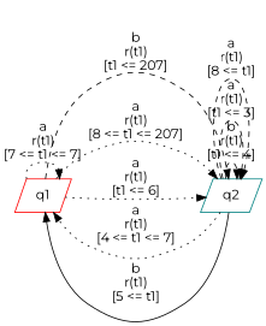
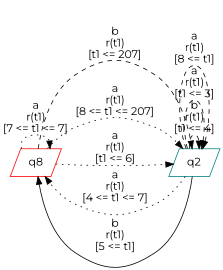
  digraph {
    rankdir=LR
    fontname=Montserrat
    node [shape=parallelogram fontname=Montserrat]
    edge [style=dotted fontname=Montserrat]
-   n1 [label=q1 color=red]
+   n1 [label=q8 color=red]
    n2 [label=q2 color=teal]
    n1 -> n1 [label="a\nr(t1)\n[7 <= t1 <= 7]"]
    n1 -> n2 [label="b\nr(t1)\n[t1 <= 207]" style=dashed]
    n1 -> n2 [label="a\nr(t1)\n[8 <= t1 <= 207]"]
    n1 -> n2 [label="a\nr(t1)\n[t1 <= 6]"]
    n2 -> n1 [label="a\nr(t1)\n[4 <= t1 <= 7]"]
    n2 -> n1 [label="b\nr(t1)\n[5 <= t1]" style=solid]
    n2 -> n2 [label="b\nr(t1)\n[t1 <= 4]" style=dashed]
    n2 -> n2 [label="a\nr(t1)\n[t1 <= 3]" style=dashed]
    n2 -> n2 [label="a\nr(t1)\n[8 <= t1]" style=dashed]
  }
